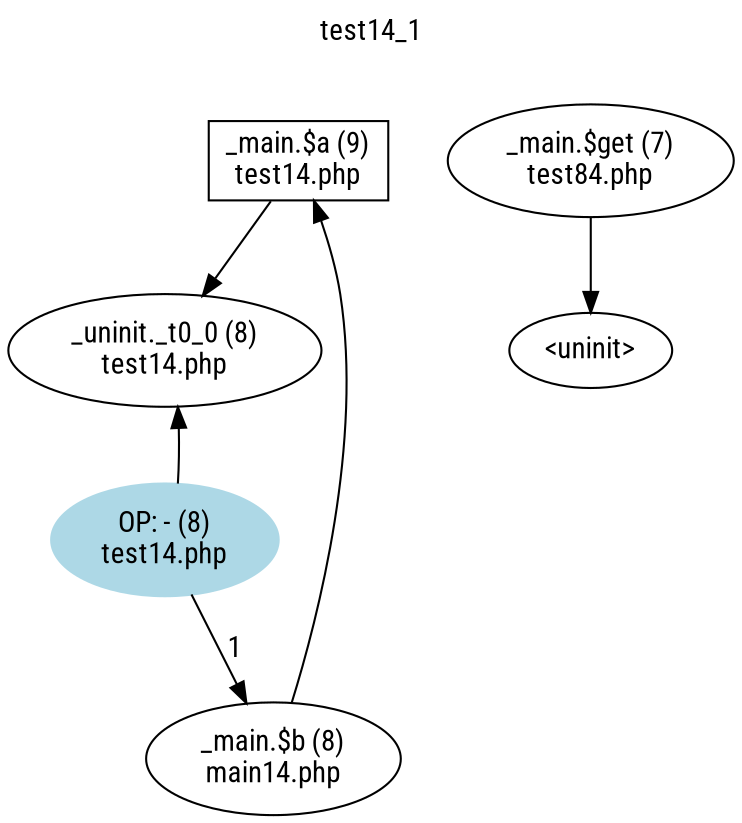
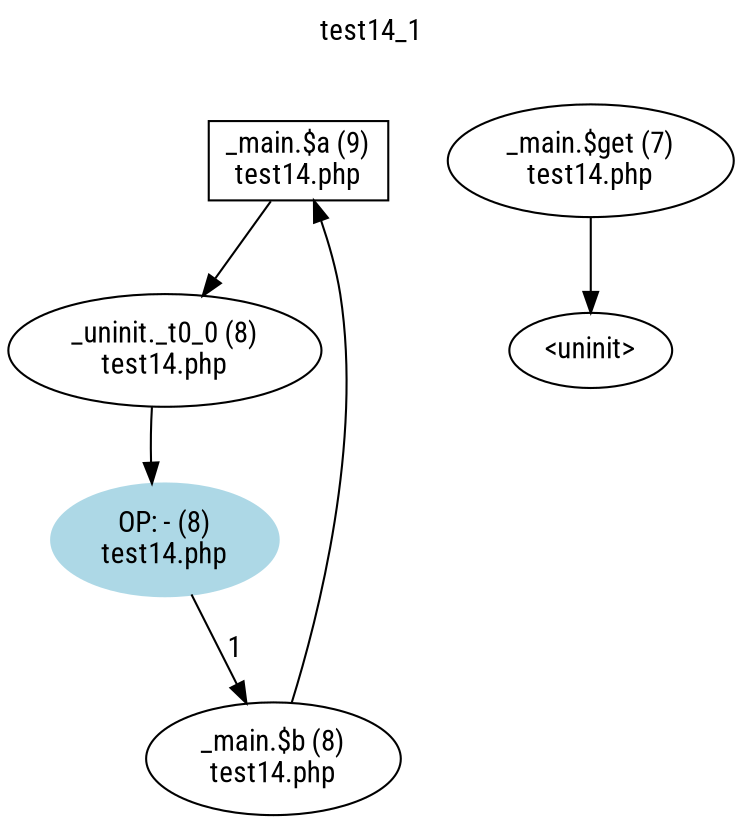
  digraph {
    fontname="Roboto Condensed"
    label=test14_1
    labelloc=t
    node [fontname="Roboto Condensed" shape=ellipse]
    edge [fontname="Roboto Condensed"]
    n1 [label="_main.$a (9)\ntest14.php" shape=box]
    n2 [label="_uninit._t0_0 (8)\ntest14.php"]
    n3 [color=lightblue label="OP: - (8)\ntest14.php" style=filled]
-   n4 [label="_main.$b (8)\nmain14.php"]
-   n5 [label="_main.$get (7)\ntest84.php"]
+   n4 [label="_main.$b (8)\ntest14.php"]
+   n5 [label="_main.$get (7)\ntest14.php"]
    n6 [label="<uninit>"]
    n1 -> n2
-   n3 -> n2
+   n2 -> n3
    n3 -> n4 [label=1]
    n4 -> n1
    n5 -> n6
  }
